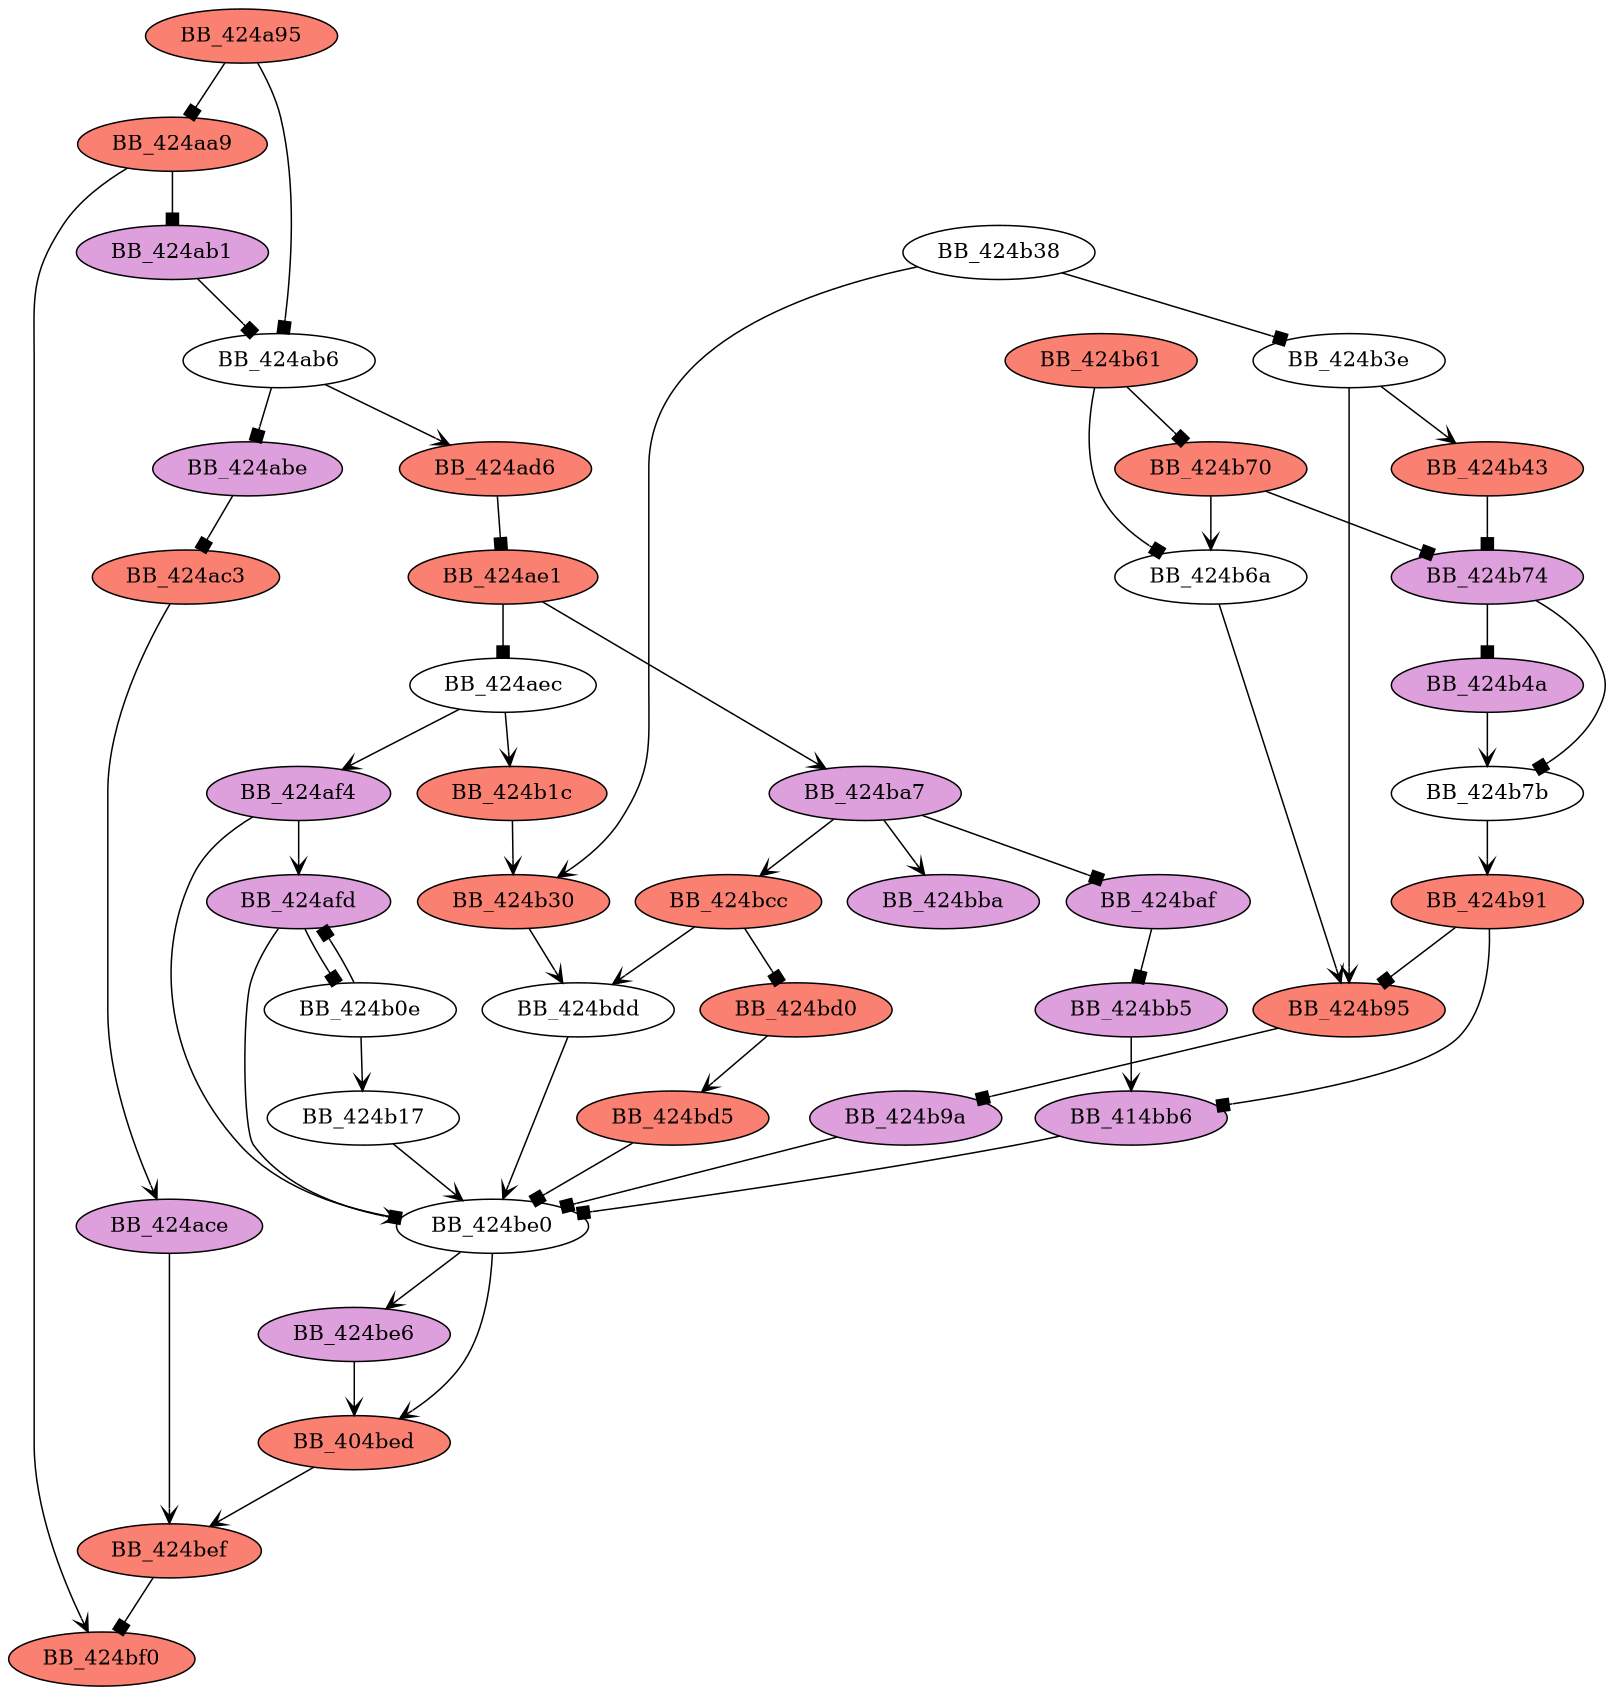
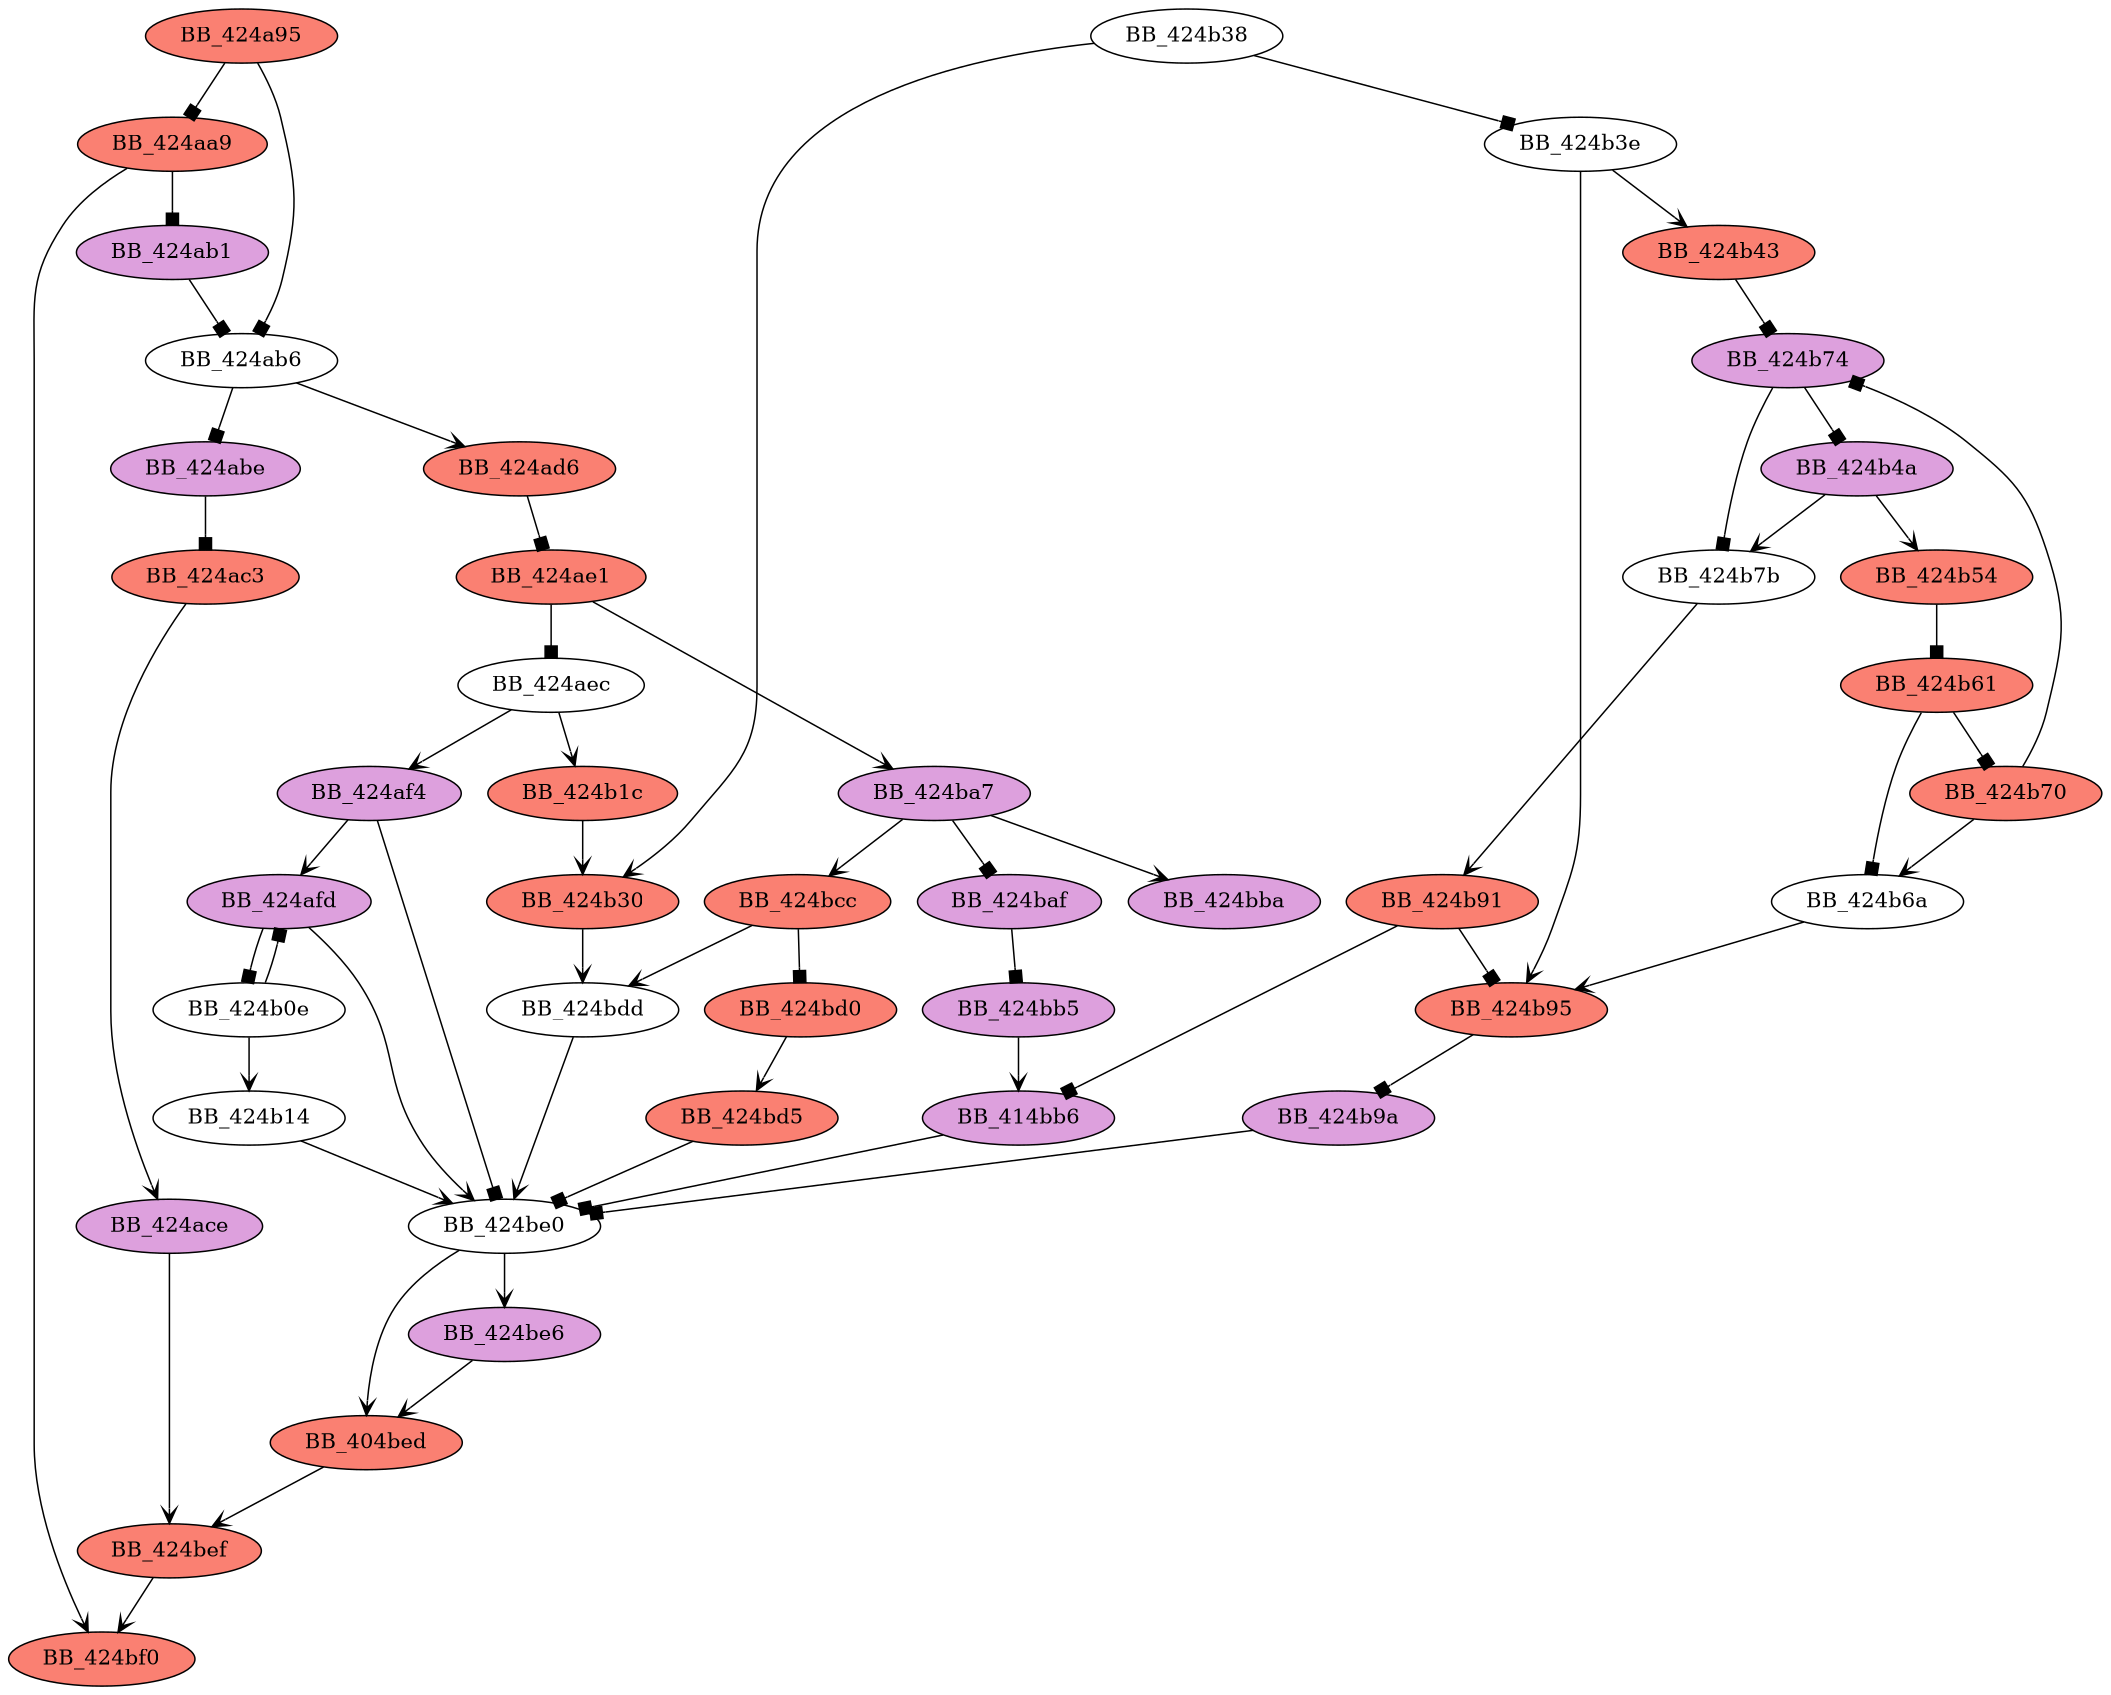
  digraph {
    node [fillcolor=salmon style=filled]
    edge [arrowhead=vee]
    BB_424a95
    BB_424aa9
    BB_424ab6 [fillcolor=white]
    BB_424ab1 [fillcolor=plum]
    BB_424bf0
    BB_424abe [fillcolor=plum]
    BB_424ad6
    BB_424ac3
    BB_424ae1
    BB_424ace [fillcolor=plum]
    BB_424aec [fillcolor=white]
    BB_424ba7 [fillcolor=plum]
    BB_424bef
    BB_424af4 [fillcolor=plum]
    BB_424b1c
    BB_424baf [fillcolor=plum]
    BB_424bba [fillcolor=plum]
    BB_424bcc
    BB_424afd [fillcolor=plum]
    BB_424be0 [fillcolor=white]
    BB_424b30
    BB_424bb5 [fillcolor=plum]
    BB_424b0e [fillcolor=white]
    BB_424be6 [fillcolor=plum]
    n25 [label=BB_404bed]
    BB_424bdd [fillcolor=white]
-   BB_424b17 [fillcolor=white]
+   BB_424b17 [fillcolor=white label=BB_424b14]
    BB_424b38 [fillcolor=white]
    BB_424b3e [fillcolor=white]
    BB_424b43
    BB_424b95
    BB_424b74 [fillcolor=plum]
    BB_424b9a [fillcolor=plum]
    BB_424b4a [fillcolor=plum]
    BB_424b7b [fillcolor=white]
+   BB_424b54
    BB_424b91
    BB_424b61
    BB_424b6a [fillcolor=white]
    BB_424b70
    n41 [fillcolor=plum label=BB_414bb6]
    BB_424bd0
    BB_424bd5
    BB_424a95 -> BB_424aa9 [arrowhead=box]
    BB_424a95 -> BB_424ab6 [arrowhead=box]
    BB_424aa9 -> BB_424ab1 [arrowhead=box]
    BB_424aa9 -> BB_424bf0
    BB_424ab6 -> BB_424abe [arrowhead=box]
    BB_424ab6 -> BB_424ad6
    BB_424ab1 -> BB_424ab6 [arrowhead=box]
    BB_424abe -> BB_424ac3 [arrowhead=box]
    BB_424ad6 -> BB_424ae1 [arrowhead=box]
    BB_424ac3 -> BB_424ace
    BB_424ae1 -> BB_424aec [arrowhead=box]
    BB_424ae1 -> BB_424ba7
    BB_424ace -> BB_424bef
    BB_424aec -> BB_424af4
    BB_424aec -> BB_424b1c
    BB_424ba7 -> BB_424baf [arrowhead=box]
    BB_424ba7 -> BB_424bba
    BB_424ba7 -> BB_424bcc
-   BB_424bef -> BB_424bf0 [arrowhead=box]
+   BB_424bef -> BB_424bf0
    BB_424af4 -> BB_424afd
    BB_424af4 -> BB_424be0 [arrowhead=box]
    BB_424b1c -> BB_424b30
    BB_424baf -> BB_424bb5 [arrowhead=box]
    BB_424bcc -> BB_424bdd
    BB_424bcc -> BB_424bd0 [arrowhead=box]
    BB_424afd -> BB_424be0
    BB_424afd -> BB_424b0e [arrowhead=box]
    BB_424be0 -> BB_424be6
    BB_424be0 -> n25
    BB_424b30 -> BB_424bdd
    BB_424bb5 -> n41
    BB_424b0e -> BB_424afd [arrowhead=box]
    BB_424b0e -> BB_424b17
    BB_424be6 -> n25
    n25 -> BB_424bef
    BB_424bdd -> BB_424be0
    BB_424b17 -> BB_424be0
    BB_424b38 -> BB_424b30
    BB_424b38 -> BB_424b3e [arrowhead=box]
    BB_424b3e -> BB_424b43
    BB_424b3e -> BB_424b95
    BB_424b43 -> BB_424b74 [arrowhead=box]
    BB_424b95 -> BB_424b9a [arrowhead=box]
    BB_424b74 -> BB_424b4a [arrowhead=box]
    BB_424b74 -> BB_424b7b [arrowhead=box]
    BB_424b9a -> BB_424be0 [arrowhead=box]
    BB_424b4a -> BB_424b7b
+   BB_424b4a -> BB_424b54
    BB_424b7b -> BB_424b91
+   BB_424b54 -> BB_424b61 [arrowhead=box]
    BB_424b91 -> BB_424b95 [arrowhead=box]
    BB_424b91 -> n41 [arrowhead=box]
    BB_424b61 -> BB_424b6a [arrowhead=box]
    BB_424b61 -> BB_424b70 [arrowhead=box]
    BB_424b6a -> BB_424b95
    BB_424b70 -> BB_424b74 [arrowhead=box]
    BB_424b70 -> BB_424b6a
    n41 -> BB_424be0 [arrowhead=box]
    BB_424bd0 -> BB_424bd5
    BB_424bd5 -> BB_424be0 [arrowhead=box]
  }
